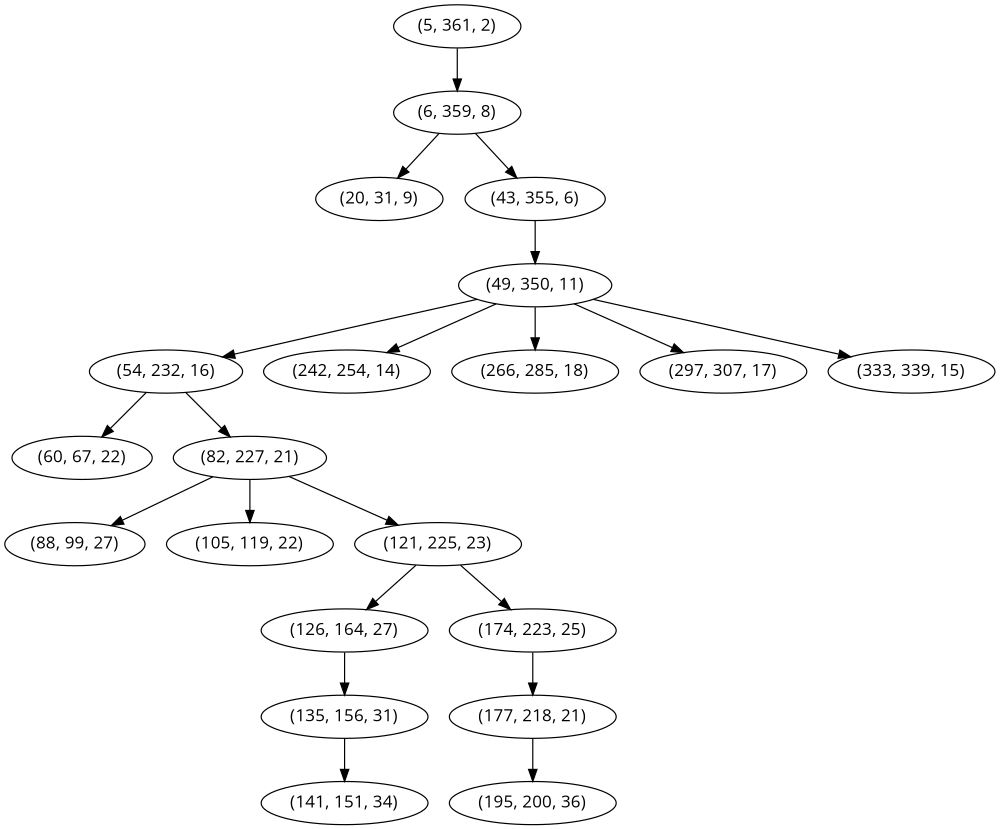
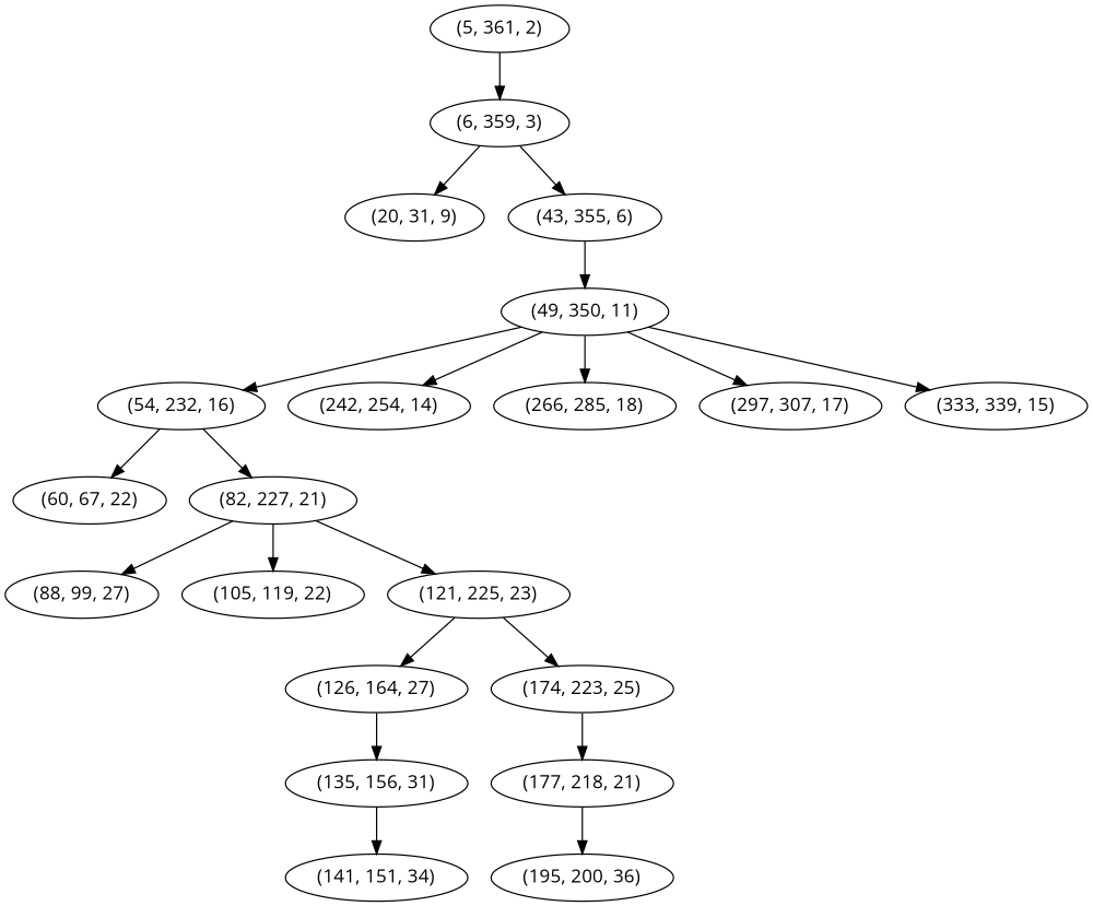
  digraph {
    fontname="Open Sans"
    node [fontname="Open Sans"]
    edge [fontname="Open Sans"]
    "(5, 361, 2)"
-   "(6, 359, 3)" [label="(6, 359, 8)"]
+   "(6, 359, 3)"
    "(20, 31, 9)"
    "(43, 355, 6)"
    "(49, 350, 11)"
    "(54, 232, 16)"
    "(242, 254, 14)"
    "(266, 285, 18)"
    "(297, 307, 17)"
    "(333, 339, 15)"
    "(60, 67, 22)"
    "(82, 227, 21)"
    "(88, 99, 27)"
    "(105, 119, 22)"
    "(121, 225, 23)"
    "(126, 164, 27)"
    "(174, 223, 25)"
    "(135, 156, 31)"
    n19 [label="(177, 218, 21)"]
    "(141, 151, 34)"
    "(195, 200, 36)"
    "(5, 361, 2)" -> "(6, 359, 3)"
    "(6, 359, 3)" -> "(20, 31, 9)"
    "(6, 359, 3)" -> "(43, 355, 6)"
    "(43, 355, 6)" -> "(49, 350, 11)"
    "(49, 350, 11)" -> "(54, 232, 16)"
    "(49, 350, 11)" -> "(242, 254, 14)"
    "(49, 350, 11)" -> "(266, 285, 18)"
    "(49, 350, 11)" -> "(297, 307, 17)"
    "(49, 350, 11)" -> "(333, 339, 15)"
    "(54, 232, 16)" -> "(60, 67, 22)"
    "(54, 232, 16)" -> "(82, 227, 21)"
    "(82, 227, 21)" -> "(88, 99, 27)"
    "(82, 227, 21)" -> "(105, 119, 22)"
    "(82, 227, 21)" -> "(121, 225, 23)"
    "(121, 225, 23)" -> "(126, 164, 27)"
    "(121, 225, 23)" -> "(174, 223, 25)"
    "(126, 164, 27)" -> "(135, 156, 31)"
    "(174, 223, 25)" -> n19
    "(135, 156, 31)" -> "(141, 151, 34)"
    n19 -> "(195, 200, 36)"
  }
